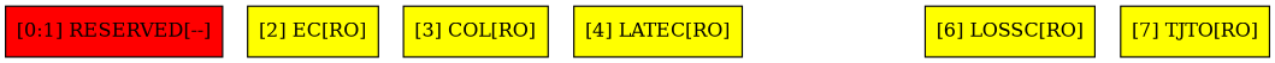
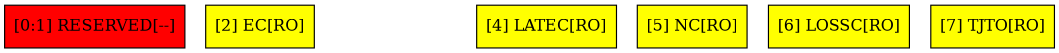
  digraph {
    node [fillcolor=yellow shape=record style=filled]
    n1 [fillcolor=red label="[0:1] RESERVED[--]"]
    n2 [label="[2] EC[RO]"]
-   n3 [label="[3] COL[RO]"]
    n4 [label="[4] LATEC[RO]"]
+   n5 [label="[5] NC[RO]"]
    n6 [label="[6] LOSSC[RO]"]
    n7 [label="[7] TJTO[RO]"]
  }
